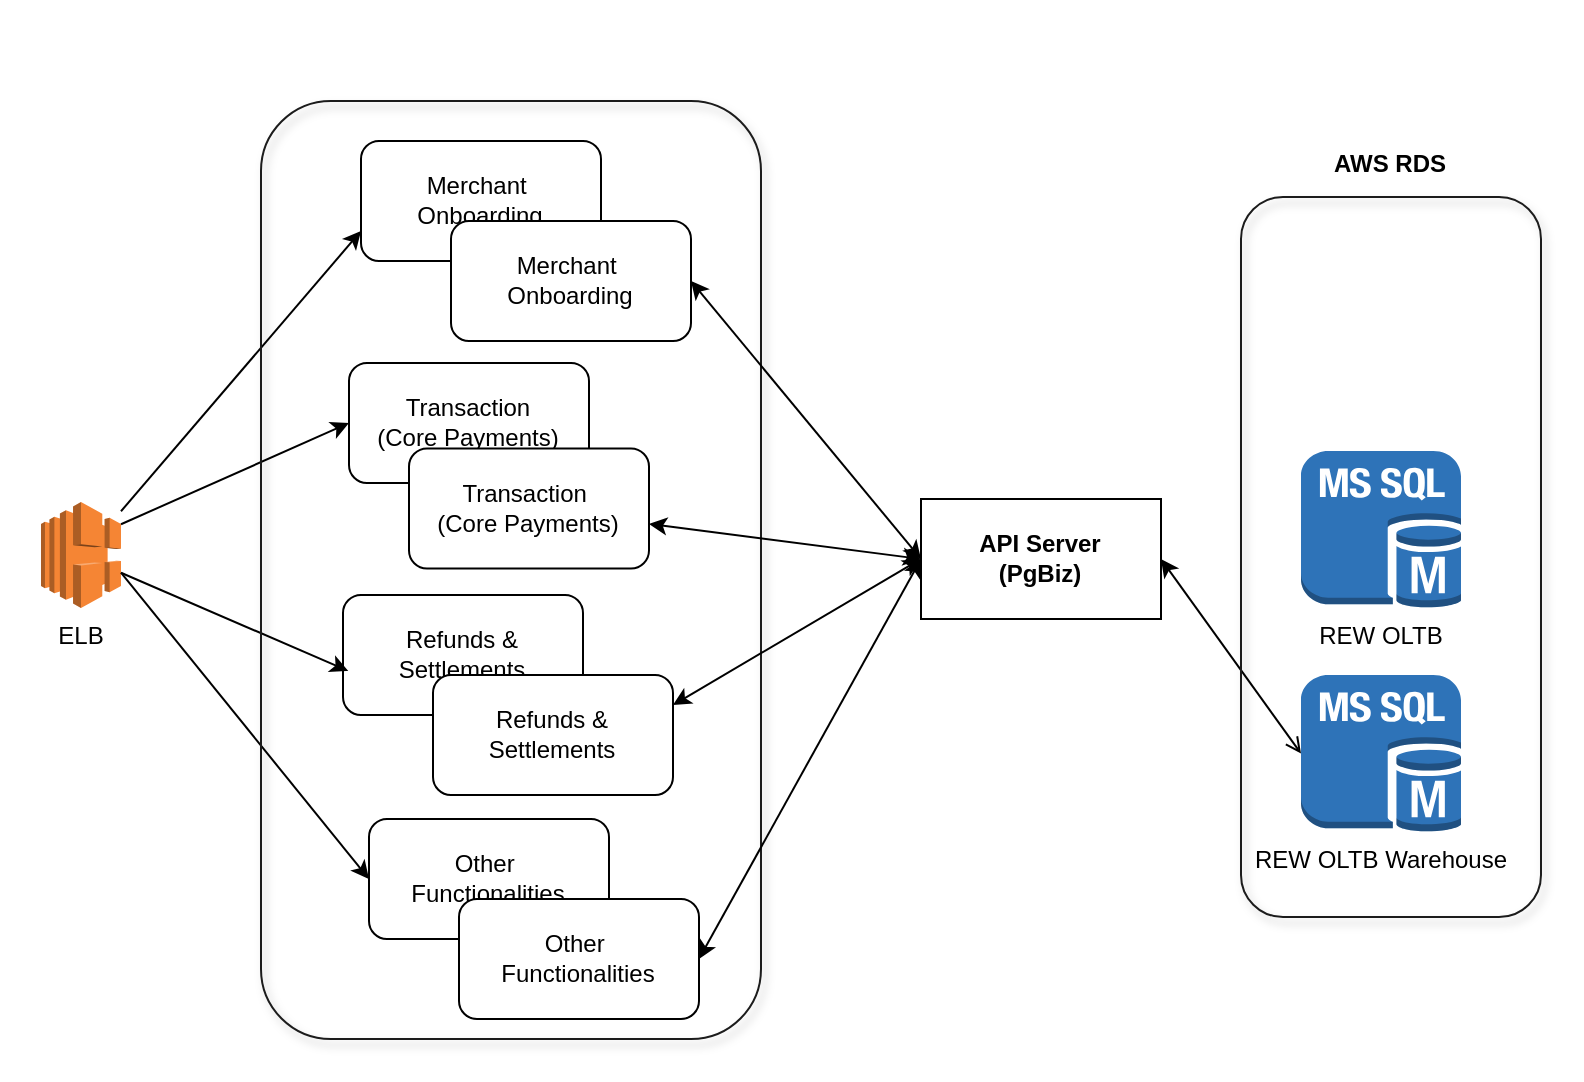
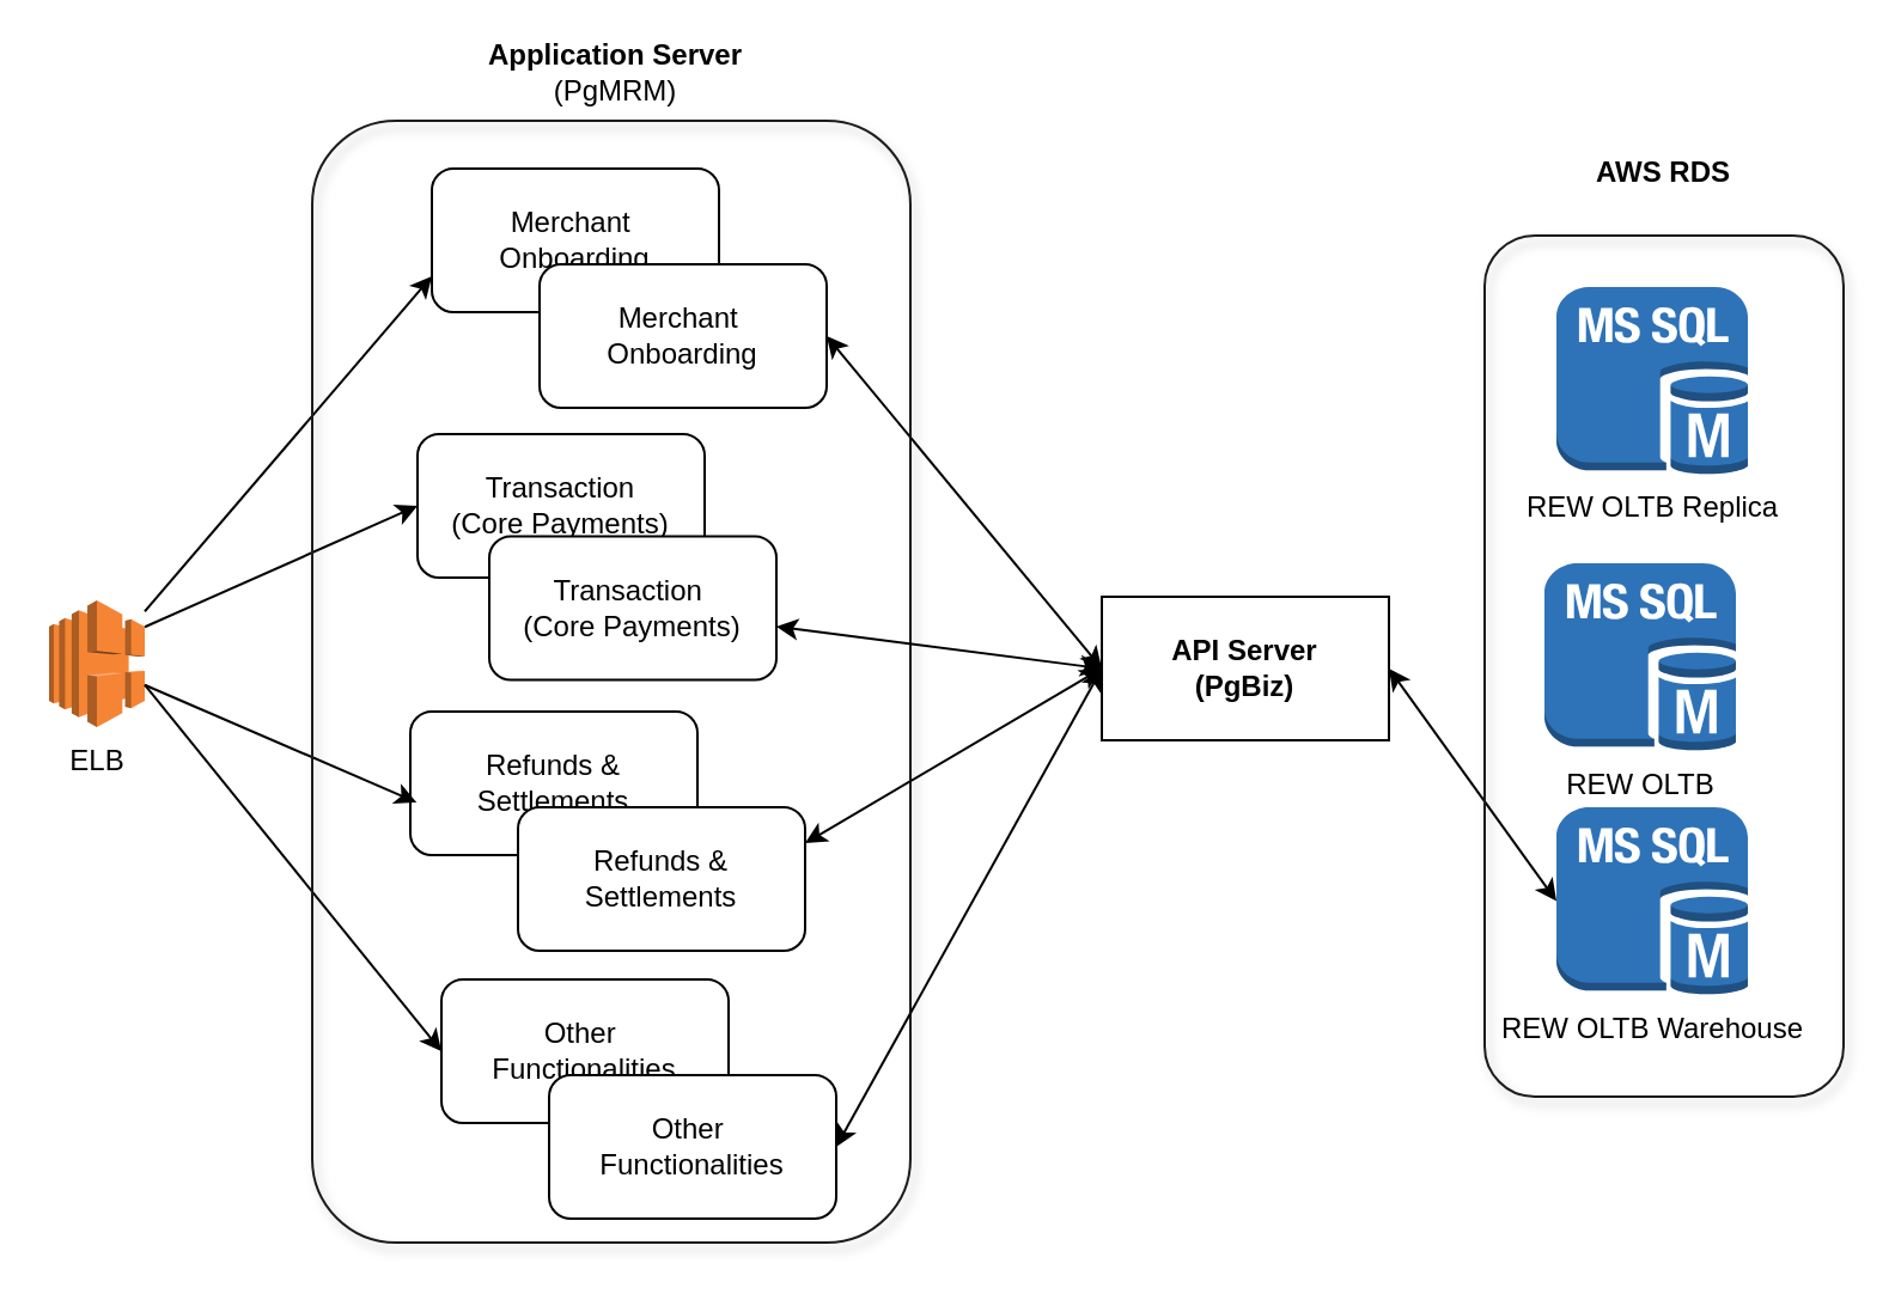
  <mxCell id="0" />
  <mxCell id="1" parent="0" />
  <mxCell id="2" value="Merchant&amp;nbsp;&lt;div&gt;Onboarding&lt;/div&gt;" style="rounded=1;whiteSpace=wrap;html=1;" parent="1" vertex="1"><mxGeometry x="180" y="70" width="120" height="60" as="geometry" /></mxCell>
  <mxCell id="3" value="Merchant&amp;nbsp;&lt;div&gt;Onboarding&lt;/div&gt;" style="rounded=1;whiteSpace=wrap;html=1;" vertex="1" parent="1"><mxGeometry x="225" y="110" width="120" height="60" as="geometry" /></mxCell>
  <mxCell id="4" value="ELB&lt;div&gt;&lt;br&gt;&lt;/div&gt;" style="outlineConnect=0;dashed=0;verticalLabelPosition=bottom;verticalAlign=top;align=center;html=1;shape=mxgraph.aws3.elastic_load_balancing;fillColor=#F58534;gradientColor=none;" vertex="1" parent="1"><mxGeometry x="20" y="250.5" width="40" height="53" as="geometry" /></mxCell>
  <mxCell id="5" value="" style="endArrow=classic;html=1;rounded=0;exitX=1;exitY=0.21;exitDx=0;exitDy=0;exitPerimeter=0;entryX=0;entryY=0.75;entryDx=0;entryDy=0;" edge="1" parent="1" target="2"><mxGeometry width="50" height="50" relative="1" as="geometry"><mxPoint x="60" y="255.13" as="sourcePoint" /><mxPoint x="510" y="160" as="targetPoint" /></mxGeometry></mxCell>
  <mxCell id="6" value="Transaction&lt;div&gt;(Core Payments)&lt;/div&gt;" style="rounded=1;whiteSpace=wrap;html=1;" vertex="1" parent="1"><mxGeometry x="174" y="181" width="120" height="60" as="geometry" /></mxCell>
  <mxCell id="7" value="Transaction&amp;nbsp;&lt;div&gt;(Core Payments)&lt;/div&gt;" style="rounded=1;whiteSpace=wrap;html=1;" vertex="1" parent="1"><mxGeometry x="204" y="223.75" width="120" height="60" as="geometry" /></mxCell>
  <mxCell id="8" value="Refunds &amp;amp; Settlements" style="rounded=1;whiteSpace=wrap;html=1;" vertex="1" parent="1"><mxGeometry x="171" y="297" width="120" height="60" as="geometry" /></mxCell>
  <mxCell id="9" value="Refunds &amp;amp; Settlements" style="rounded=1;whiteSpace=wrap;html=1;" vertex="1" parent="1"><mxGeometry x="216" y="337" width="120" height="60" as="geometry" /></mxCell>
  <mxCell id="10" value="Other&amp;nbsp;&lt;div&gt;Functionalities&lt;/div&gt;" style="rounded=1;whiteSpace=wrap;html=1;" vertex="1" parent="1"><mxGeometry x="184" y="409" width="120" height="60" as="geometry" /></mxCell>
  <mxCell id="11" value="Other&amp;nbsp;&lt;div&gt;Functionalities&lt;/div&gt;" style="rounded=1;whiteSpace=wrap;html=1;" vertex="1" parent="1"><mxGeometry x="229" y="449" width="120" height="60" as="geometry" /></mxCell>
  <mxCell id="12" value="" style="endArrow=classic;html=1;rounded=0;entryX=0;entryY=0.5;entryDx=0;entryDy=0;" edge="1" parent="1" target="6"><mxGeometry width="50" height="50" relative="1" as="geometry"><mxPoint x="60" y="261.619" as="sourcePoint" /><mxPoint x="190" y="176" as="targetPoint" /></mxGeometry></mxCell>
  <mxCell id="13" value="" style="endArrow=classic;html=1;rounded=0;entryX=0.022;entryY=0.633;entryDx=0;entryDy=0;entryPerimeter=0;exitX=1;exitY=0.79;exitDx=0;exitDy=0;exitPerimeter=0;" edge="1" parent="1" target="8"><mxGeometry width="50" height="50" relative="1" as="geometry"><mxPoint x="60" y="285.87" as="sourcePoint" /><mxPoint x="190" y="243" as="targetPoint" /></mxGeometry></mxCell>
  <mxCell id="14" value="" style="endArrow=classic;html=1;rounded=0;entryX=0;entryY=0.5;entryDx=0;entryDy=0;exitX=1;exitY=0.79;exitDx=0;exitDy=0;exitPerimeter=0;" edge="1" parent="1" target="10"><mxGeometry width="50" height="50" relative="1" as="geometry"><mxPoint x="60" y="285.87" as="sourcePoint" /><mxPoint x="173" y="426.5" as="targetPoint" /></mxGeometry></mxCell>
  <mxCell id="15" value="&lt;div style=&quot;text-align: justify;&quot;&gt;&lt;br&gt;&lt;/div&gt;" style="rounded=1;whiteSpace=wrap;html=1;strokeColor=#1C1C1C;fillColor=none;shadow=1;arcSize=14;" vertex="1" parent="1"><mxGeometry x="130" y="50" width="250" height="469" as="geometry" /></mxCell>
  <mxCell id="16" value="&lt;b&gt;API Server&lt;/b&gt;&lt;div&gt;&lt;b&gt;(PgBiz)&lt;/b&gt;&lt;/div&gt;" style="whiteSpace=wrap;html=1;rounded=0;" vertex="1" parent="1"><mxGeometry x="460" y="249" width="120" height="60" as="geometry" /></mxCell>
+ <mxCell id="17" value="REW OLTB Replica" style="outlineConnect=0;dashed=0;verticalLabelPosition=bottom;verticalAlign=top;align=center;html=1;shape=mxgraph.aws3.ms_sql_instance;fillColor=#2E73B8;gradientColor=none;" vertex="1" parent="1"><mxGeometry x="650" y="119.5" width="80" height="78.5" as="geometry" /></mxCell>
+ <mxCell id="18" value="&lt;div&gt;&lt;b&gt;Application Server&lt;/b&gt;&lt;/div&gt;(PgMRM)" style="text;html=1;align=center;verticalAlign=middle;whiteSpace=wrap;rounded=0;" vertex="1" parent="1"><mxGeometry x="192" y="20" width="130" height="20" as="geometry" /></mxCell>
  <mxCell id="19" value="" style="endArrow=classic;startArrow=classic;html=1;rounded=0;exitX=1;exitY=0.5;exitDx=0;exitDy=0;entryX=0;entryY=0.5;entryDx=0;entryDy=0;" edge="1" parent="1" source="3" target="16"><mxGeometry width="50" height="50" relative="1" as="geometry"><mxPoint x="460" y="130" as="sourcePoint" /><mxPoint x="460" y="350" as="targetPoint" /></mxGeometry></mxCell>
  <mxCell id="20" value="" style="endArrow=classic;startArrow=classic;html=1;rounded=0;entryX=0;entryY=0.5;entryDx=0;entryDy=0;" edge="1" parent="1" source="7" target="16"><mxGeometry width="50" height="50" relative="1" as="geometry"><mxPoint x="380" y="307" as="sourcePoint" /><mxPoint x="460" y="350" as="targetPoint" /></mxGeometry></mxCell>
  <mxCell id="21" value="" style="endArrow=classic;startArrow=classic;html=1;rounded=0;exitX=1;exitY=0.25;exitDx=0;exitDy=0;entryX=0;entryY=0.5;entryDx=0;entryDy=0;" edge="1" parent="1" source="9" target="16"><mxGeometry width="50" height="50" relative="1" as="geometry"><mxPoint x="345" y="414.5" as="sourcePoint" /><mxPoint x="460" y="350" as="targetPoint" /></mxGeometry></mxCell>
  <mxCell id="22" value="" style="endArrow=classic;startArrow=classic;html=1;rounded=0;exitX=1;exitY=0.5;exitDx=0;exitDy=0;entryX=0;entryY=0.5;entryDx=0;entryDy=0;" edge="1" parent="1" source="11" target="16"><mxGeometry width="50" height="50" relative="1" as="geometry"><mxPoint x="370" y="550" as="sourcePoint" /><mxPoint x="460" y="350" as="targetPoint" /></mxGeometry></mxCell>
- <mxCell id="23" value="REW OLTB" style="outlineConnect=0;dashed=0;verticalLabelPosition=bottom;verticalAlign=top;align=center;html=1;shape=mxgraph.aws3.ms_sql_instance;fillColor=#2E73B8;gradientColor=none;" vertex="1" parent="1"><mxGeometry x="650" y="225" width="80" height="78.5" as="geometry" /></mxCell>
+ <mxCell id="23" value="REW OLTB" style="outlineConnect=0;dashed=0;verticalLabelPosition=bottom;verticalAlign=top;align=center;html=1;shape=mxgraph.aws3.ms_sql_instance;fillColor=#2E73B8;gradientColor=none;" vertex="1" parent="1"><mxGeometry x="645" y="235" width="80" height="78.5" as="geometry" /></mxCell>
  <mxCell id="24" value="REW OLTB Warehouse" style="outlineConnect=0;dashed=0;verticalLabelPosition=bottom;verticalAlign=top;align=center;html=1;shape=mxgraph.aws3.ms_sql_instance;fillColor=#2E73B8;gradientColor=none;" vertex="1" parent="1"><mxGeometry x="650" y="337" width="80" height="78.5" as="geometry" /></mxCell>
- <mxCell id="25" value="" style="endArrow=open;startArrow=classic;html=1;rounded=0;entryX=0;entryY=0.5;entryDx=0;entryDy=0;entryPerimeter=0;exitX=1;exitY=0.5;exitDx=0;exitDy=0;" edge="1" parent="1" source="16" target="24"><mxGeometry width="50" height="50" relative="1" as="geometry"><mxPoint x="590" y="368" as="sourcePoint" /><mxPoint x="600" y="498" as="targetPoint" /></mxGeometry></mxCell>
+ <mxCell id="25" value="" style="endArrow=classic;startArrow=classic;html=1;rounded=0;entryX=0;entryY=0.5;entryDx=0;entryDy=0;entryPerimeter=0;exitX=1;exitY=0.5;exitDx=0;exitDy=0;" edge="1" parent="1" source="16" target="24"><mxGeometry width="50" height="50" relative="1" as="geometry"><mxPoint x="590" y="368" as="sourcePoint" /><mxPoint x="600" y="498" as="targetPoint" /></mxGeometry></mxCell>
  <mxCell id="26" value="&lt;div style=&quot;text-align: justify;&quot;&gt;&lt;br&gt;&lt;/div&gt;" style="rounded=1;whiteSpace=wrap;html=1;strokeColor=#1C1C1C;fillColor=none;shadow=1;arcSize=14;" vertex="1" parent="1"><mxGeometry x="620" y="98" width="150" height="360" as="geometry" /></mxCell>
- <mxCell id="27" value="&lt;b&gt;AWS RDS&lt;/b&gt;" style="text;html=1;align=center;verticalAlign=middle;whiteSpace=wrap;rounded=0;" vertex="1" parent="1"><mxGeometry x="665" y="71.5" width="60" height="20" as="geometry" /></mxCell>
+ <mxCell id="27" value="&lt;b&gt;AWS RDS&lt;/b&gt;" style="text;html=1;align=center;verticalAlign=middle;whiteSpace=wrap;rounded=0;" vertex="1" parent="1"><mxGeometry x="665" y="61.5" width="60" height="20" as="geometry" /></mxCell>
